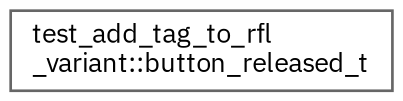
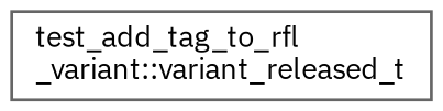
  digraph {
    rankdir=LR
    fontname="IBM Plex Sans"
-   n1 [color=grey40 fillcolor=white fontname="IBM Plex Sans" fontsize=10 height=0.2 label="test_add_tag_to_rfl\l_variant::button_released_t" shape=box style=filled width=0.4]
+   n1 [color=grey40 fillcolor=white fontname="IBM Plex Sans" fontsize=10 height=0.2 label="test_add_tag_to_rfl\l_variant::variant_released_t" shape=box style=filled width=0.4]
  }
